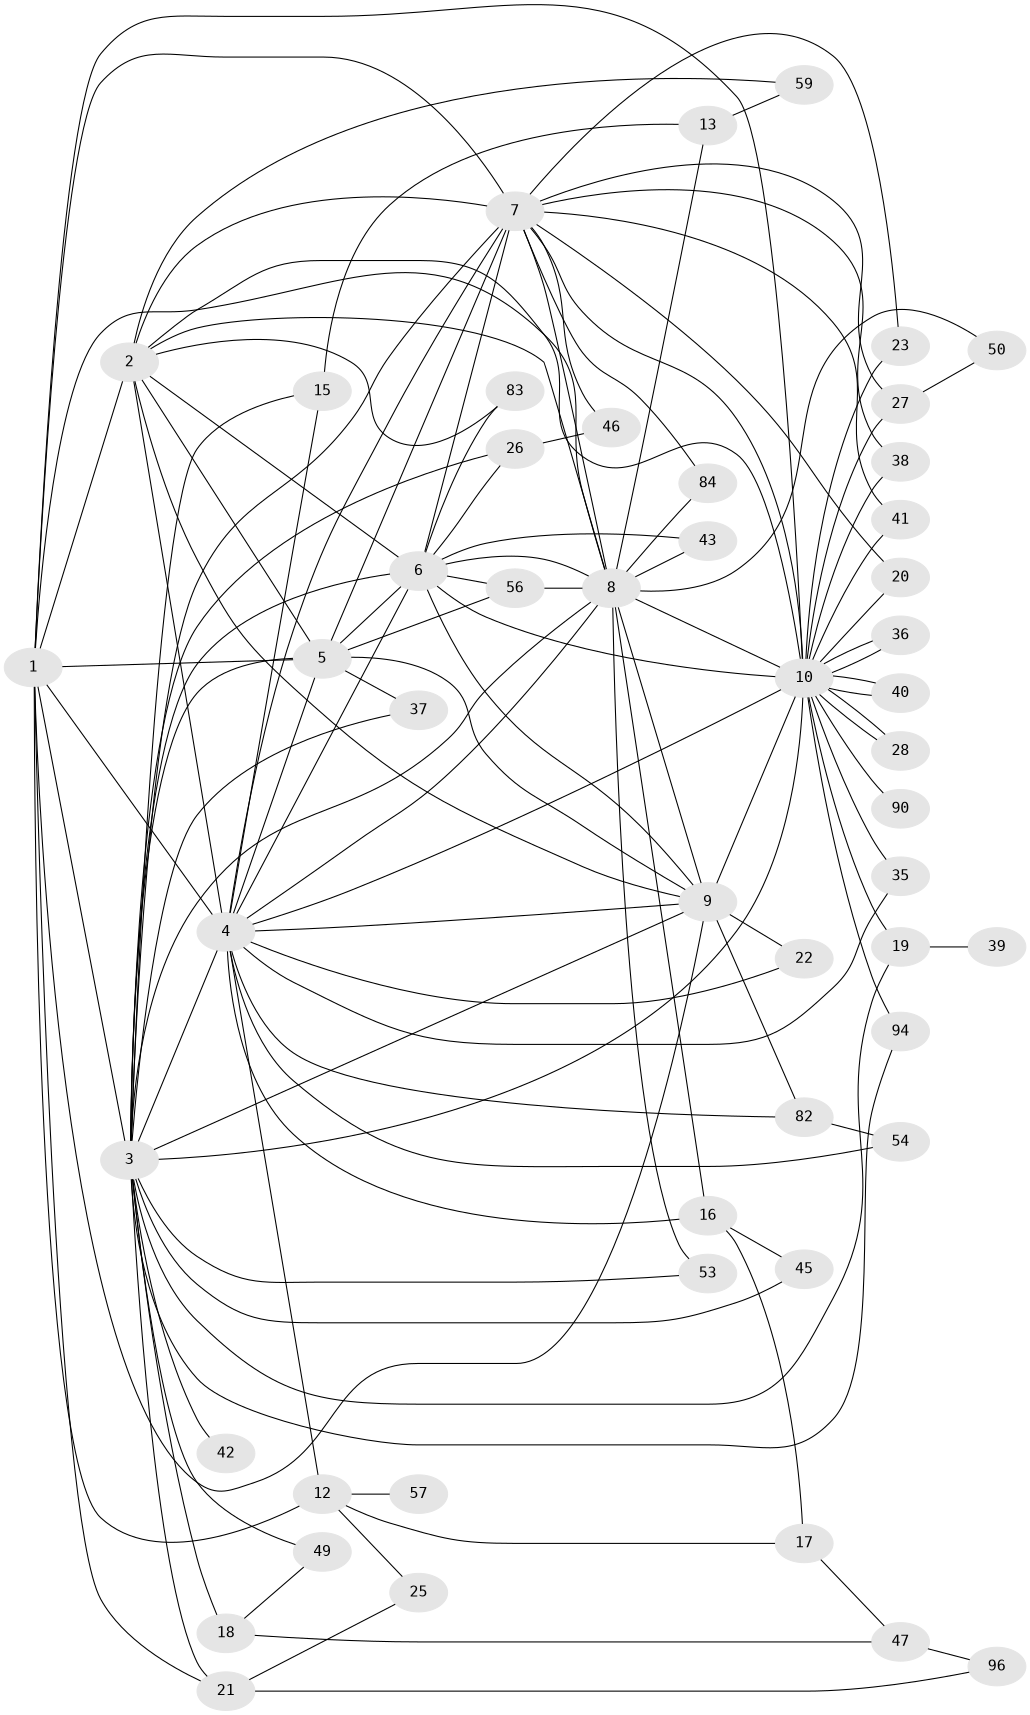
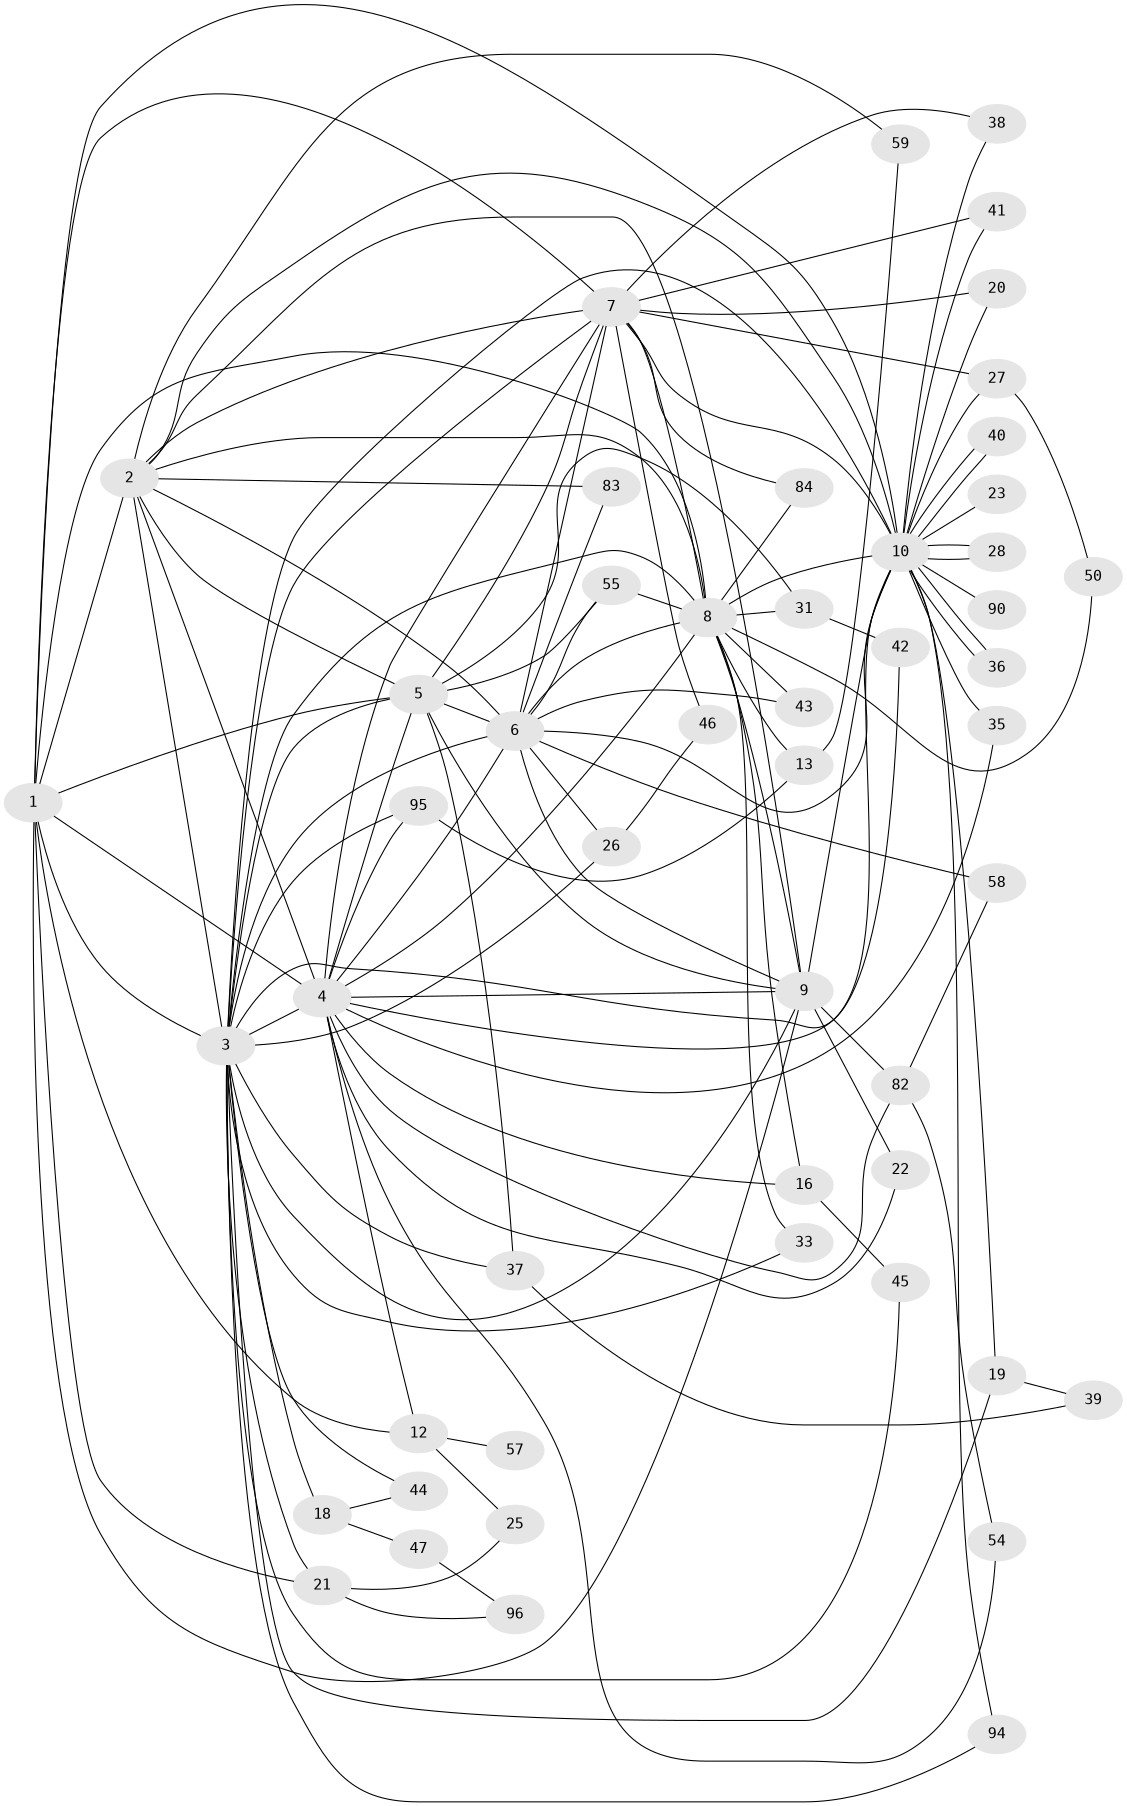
  graph {
    fontname="DejaVu Sans Mono"
    rankdir=LR
    node [color=gray90 fontname="DejaVu Sans Mono" style=filled]
    edge [fontname="DejaVu Sans Mono"]
    1
    2
    3
    4
    5
    7
    8
    9
    10
    12
    21
    6
    n13 [label=83]
    n14 [label=59]
-   15
+   15 [label=95]
    18
    19
    26
    n19 [label=94]
    37
    42
    45
-   49
-   53
+   49 [label=44]
+   53 [label=33]
    16
    22
    35
    n28 [label=82]
    54
-   55 [label=56]
+   31
+   55
    43
+   58
    20
    23
    n36 [label=84]
    27
    38
    41
    46
    13
    50
    28
    n44 [label=90]
    36
    40
-   17
    25
    57
    n50 [label=96]
    47
    39
    1 -- 2
    1 -- 3
    1 -- 4
    1 -- 5
    1 -- 7
    1 -- 8
    1 -- 9
    1 -- 10
    1 -- 12
    1 -- 21
+   2 -- 3
    2 -- 4
    2 -- 5
    2 -- 7
    2 -- 8
    2 -- 9
    2 -- 10
    2 -- 6
    2 -- n13
    2 -- n14
    3 -- 4
    3 -- 5
    3 -- 7
    3 -- 8
    3 -- 9
    3 -- 10
    3 -- 21
    3 -- 6
    3 -- 15
    3 -- 18
    3 -- 19
    3 -- 26
    3 -- n19
    3 -- 37
    3 -- 42
    3 -- 45
    3 -- 49
    3 -- 53
    4 -- 5
    4 -- 7
    4 -- 8
    4 -- 9
    4 -- 10
    4 -- 12
    4 -- 6
    4 -- 15
    4 -- 16
    4 -- 22
    4 -- 35
    4 -- n28
    4 -- 54
    5 -- 7
    5 -- 9
    5 -- 6
    5 -- 37
+   5 -- 31
    5 -- 55
    7 -- 8
    7 -- 10
    7 -- 20
-   7 -- 23
    7 -- n36
    7 -- 27
    7 -- 38
    7 -- 41
    7 -- 46
    8 -- 9
    8 -- 10
    8 -- 53
    8 -- 16
+   8 -- 31
    8 -- 43
    8 -- n36
    8 -- 13
    8 -- 50
    9 -- 10
    9 -- 22
    9 -- n28
    10 -- 19
    10 -- n19
    10 -- 35
    10 -- 20
    10 -- 23
    10 -- 27
    10 -- 38
    10 -- 41
    10 -- 28
    10 -- 28
    10 -- n44
    10 -- 36
    10 -- 36
    10 -- 40
    10 -- 40
-   12 -- 17
    12 -- 25
    12 -- 57
    21 -- 25
    21 -- n50
    6 -- 7
    6 -- 8
    6 -- 9
    6 -- 10
    6 -- n13
    6 -- 26
    6 -- 55
    6 -- 43
+   6 -- 58
    15 -- 13
    18 -- 49
    18 -- 47
    19 -- 39
    26 -- 46
+   37 -- 39
    16 -- 45
-   16 -- 17
    n28 -- 54
+   n28 -- 58
+   31 -- 42
    55 -- 8
    27 -- 50
    13 -- n14
-   17 -- 47
    47 -- n50
  }
